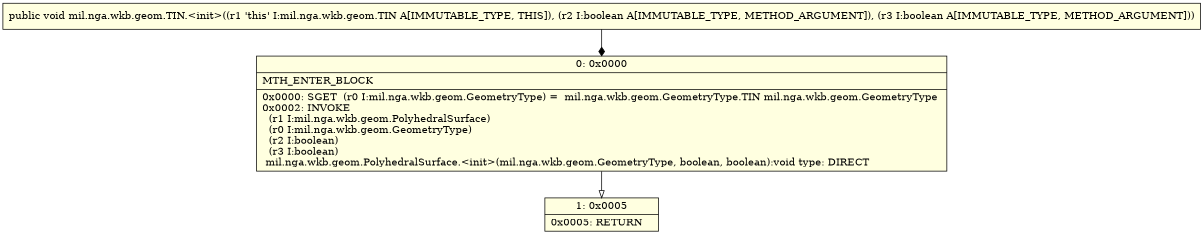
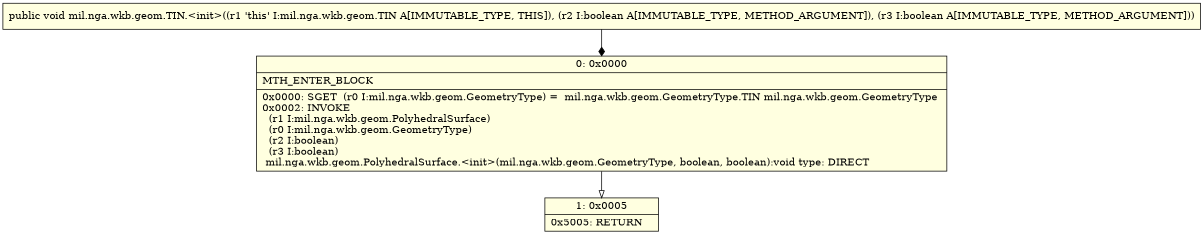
  digraph {
    node [shape=record style=filled fillcolor=lightyellow color=black]
    n1 [label="{0\:\ 0x0000|MTH_ENTER_BLOCK\l|0x0000: SGET  (r0 I:mil.nga.wkb.geom.GeometryType) =  mil.nga.wkb.geom.GeometryType.TIN mil.nga.wkb.geom.GeometryType \l0x0002: INVOKE  \l  (r1 I:mil.nga.wkb.geom.PolyhedralSurface)\l  (r0 I:mil.nga.wkb.geom.GeometryType)\l  (r2 I:boolean)\l  (r3 I:boolean)\l mil.nga.wkb.geom.PolyhedralSurface.\<init\>(mil.nga.wkb.geom.GeometryType, boolean, boolean):void type: DIRECT \l}"]
-   n2 [label="{1\:\ 0x0005|0x0005: RETURN   \l}"]
+   n2 [label="{1\:\ 0x0005|0x5005: RETURN   \l}"]
    n3 [label="{public void mil.nga.wkb.geom.TIN.\<init\>((r1 'this' I:mil.nga.wkb.geom.TIN A[IMMUTABLE_TYPE, THIS]), (r2 I:boolean A[IMMUTABLE_TYPE, METHOD_ARGUMENT]), (r3 I:boolean A[IMMUTABLE_TYPE, METHOD_ARGUMENT])) }"]
    n1 -> n2 [arrowhead=onormal]
    n3 -> n1 [arrowhead=diamond]
  }
